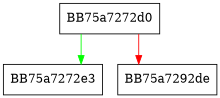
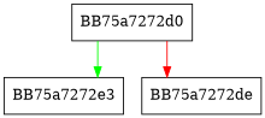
  digraph {
    splines=ortho
    node [shape=box]
    BB75a7272d0
    BB75a7272e3
-   BB75a7272de [label=BB75a7292de]
+   BB75a7272de
    BB75a7272d0 -> BB75a7272e3 [color=green]
    BB75a7272d0 -> BB75a7272de [color=red]
  }
